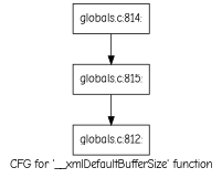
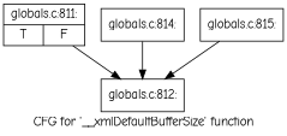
  digraph {
    fontname="Comic Neue"
    label="CFG for '__xmlDefaultBufferSize' function"
    node [fontname="Comic Neue" shape=record]
    edge [fontname="Comic Neue"]
+   n1 [label="{globals.c:811:|{<s0>T|<s1>F}}"]
    n2 [label="{globals.c:812:}"]
    n3 [label="{globals.c:814:}"]
    n4 [label="{globals.c:815:}"]
-   n3 -> n4
+   n1 -> n2
+   n3 -> n2
    n4 -> n2
  }
